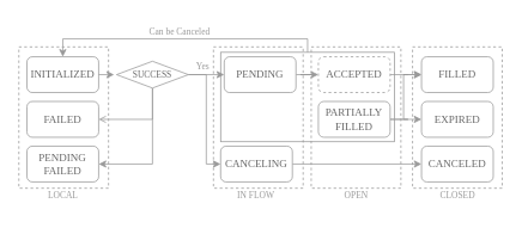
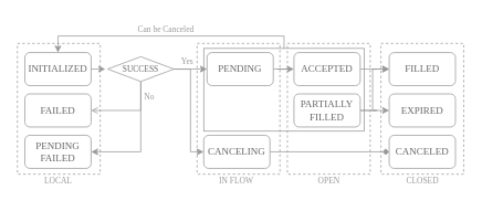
  <mxCell id="0" />
  <mxCell id="1" parent="0" />
  <mxCell id="2" value="" style="rounded=0;whiteSpace=wrap;html=1;fillColor=none;strokeColor=#999999;" parent="1" vertex="1"><mxGeometry x="245" y="58" width="194" height="100" as="geometry" /></mxCell>
  <mxCell id="3" value="&lt;font style=&quot;font-size: 10px;&quot; face=&quot;Times New Roman&quot;&gt;Yes&lt;/font&gt;" style="text;html=1;align=center;verticalAlign=middle;resizable=0;points=[];autosize=1;strokeColor=none;fillColor=none;fontColor=#999999;" parent="1" vertex="1"><mxGeometry x="205" y="58" width="40" height="30" as="geometry" /></mxCell>
  <mxCell id="4" value="" style="rounded=0;whiteSpace=wrap;html=1;fillColor=none;dashed=1;strokeColor=#999999;" parent="1" vertex="1"><mxGeometry x="237" y="52" width="100" height="158" as="geometry" /></mxCell>
  <mxCell id="5" value="" style="rounded=0;whiteSpace=wrap;html=1;fillColor=none;dashed=1;strokeColor=light-dark(#999999,#999999);" parent="1" vertex="1"><mxGeometry x="346" y="52" width="100" height="158" as="geometry" /></mxCell>
  <mxCell id="6" value="" style="rounded=0;whiteSpace=wrap;html=1;fillColor=none;dashed=1;strokeColor=#999999;" parent="1" vertex="1"><mxGeometry x="459" y="52" width="100" height="158" as="geometry" /></mxCell>
  <mxCell id="7" value="" style="rounded=0;whiteSpace=wrap;html=1;fillColor=none;dashed=1;strokeColor=light-dark(#999999,#999999);" parent="1" vertex="1"><mxGeometry x="20" y="52" width="100" height="158" as="geometry" /></mxCell>
  <mxCell id="8" style="edgeStyle=orthogonalEdgeStyle;rounded=0;orthogonalLoop=1;jettySize=auto;html=1;entryX=0.5;entryY=0;entryDx=0;entryDy=0;exitX=0.5;exitY=0;exitDx=0;exitDy=0;strokeColor=light-dark(#999999,#999999);" parent="1" source="2" target="11" edge="1"><mxGeometry relative="1" as="geometry"><mxPoint x="342" y="43" as="sourcePoint" /><mxPoint x="69" y="48" as="targetPoint" /><Array as="points"><mxPoint x="342" y="43" /><mxPoint x="69" y="43" /></Array></mxGeometry></mxCell>
  <mxCell id="9" style="edgeStyle=orthogonalEdgeStyle;rounded=0;orthogonalLoop=1;jettySize=auto;html=1;entryX=0;entryY=0.5;entryDx=0;entryDy=0;strokeColor=light-dark(#999999,#999999);" parent="1" source="10" target="17" edge="1"><mxGeometry relative="1" as="geometry" /></mxCell>
  <mxCell id="10" value="&lt;font style=&quot;&quot; face=&quot;Times New Roman&quot;&gt;PENDING&lt;/font&gt;" style="rounded=1;whiteSpace=wrap;html=1;fillColor=light-dark(#FFFFFF,#FFFFFF);strokeColor=light-dark(#999999,#999999);fontColor=#666666;" parent="1" vertex="1"><mxGeometry x="249" y="63" width="80" height="40" as="geometry" /></mxCell>
  <mxCell id="11" value="&lt;font face=&quot;Times New Roman&quot; style=&quot;&quot;&gt;INITIALIZED&lt;/font&gt;" style="rounded=1;whiteSpace=wrap;html=1;fillColor=light-dark(#FFFFFF,#FFFFFF);strokeColor=light-dark(#999999,#999999);fontColor=#666666;" parent="1" vertex="1"><mxGeometry x="29" y="63" width="80" height="40" as="geometry" /></mxCell>
  <mxCell id="12" value="&lt;font face=&quot;Times New Roman&quot; style=&quot;&quot;&gt;FAILED&lt;/font&gt;" style="rounded=1;whiteSpace=wrap;html=1;fillColor=light-dark(#FFFFFF,#FFFFFF);strokeColor=light-dark(#999999,#999999);fontColor=#666666;" parent="1" vertex="1"><mxGeometry x="29" y="113" width="80" height="40" as="geometry" /></mxCell>
  <mxCell id="13" value="&lt;font face=&quot;Times New Roman&quot; style=&quot;&quot;&gt;PENDING FAILED&lt;/font&gt;" style="rounded=1;whiteSpace=wrap;html=1;fillColor=light-dark(#FFFFFF,#FFFFFF);strokeColor=light-dark(#999999,#999999);fontColor=#666666;" parent="1" vertex="1"><mxGeometry x="29" y="163" width="80" height="40" as="geometry" /></mxCell>
- <mxCell id="14" style="edgeStyle=orthogonalEdgeStyle;rounded=0;orthogonalLoop=1;jettySize=auto;html=1;entryX=0;entryY=0.5;entryDx=0;entryDy=0;strokeColor=light-dark(#999999,#999999);" parent="1" source="15" target="22" edge="1"><mxGeometry relative="1" as="geometry" /></mxCell>
+ <mxCell id="14" style="edgeStyle=orthogonalEdgeStyle;rounded=0;orthogonalLoop=1;jettySize=auto;html=1;entryX=0;entryY=0.5;entryDx=0;entryDy=0;strokeColor=light-dark(#999999,#999999);endArrow=diamond;" parent="1" source="15" target="22" edge="1"><mxGeometry relative="1" as="geometry" /></mxCell>
  <mxCell id="15" value="&lt;font style=&quot;&quot; face=&quot;Times New Roman&quot;&gt;CANCELING&lt;/font&gt;" style="rounded=1;whiteSpace=wrap;html=1;fillColor=light-dark(#FFFFFF,#FFFFFF);strokeColor=light-dark(#999999,#999999);fontColor=#666666;" parent="1" vertex="1"><mxGeometry x="245" y="163" width="80" height="40" as="geometry" /></mxCell>
  <mxCell id="16" style="edgeStyle=orthogonalEdgeStyle;rounded=0;orthogonalLoop=1;jettySize=auto;html=1;entryX=0;entryY=0.5;entryDx=0;entryDy=0;strokeColor=light-dark(#999999,#999999);" parent="1" source="17" target="21" edge="1"><mxGeometry relative="1" as="geometry" /></mxCell>
- <mxCell id="17" value="&lt;font style=&quot;&quot; face=&quot;Times New Roman&quot;&gt;ACCEPTED&lt;/font&gt;" style="rounded=1;whiteSpace=wrap;html=1;fillColor=light-dark(#FFFFFF,#FFFFFF);strokeColor=light-dark(#999999,#999999);fontColor=#666666;dashed=1;" parent="1" vertex="1"><mxGeometry x="354" y="63" width="80" height="40" as="geometry" /></mxCell>
+ <mxCell id="17" value="&lt;font style=&quot;&quot; face=&quot;Times New Roman&quot;&gt;ACCEPTED&lt;/font&gt;" style="rounded=1;whiteSpace=wrap;html=1;fillColor=light-dark(#FFFFFF,#FFFFFF);strokeColor=light-dark(#999999,#999999);fontColor=#666666;" parent="1" vertex="1"><mxGeometry x="354" y="63" width="80" height="40" as="geometry" /></mxCell>
  <mxCell id="18" style="edgeStyle=orthogonalEdgeStyle;rounded=0;orthogonalLoop=1;jettySize=auto;html=1;entryX=0;entryY=0.5;entryDx=0;entryDy=0;strokeColor=light-dark(#999999,#999999);" parent="1" source="20" target="21" edge="1"><mxGeometry relative="1" as="geometry"><Array as="points"><mxPoint x="449" y="133" /><mxPoint x="449" y="83" /></Array></mxGeometry></mxCell>
  <mxCell id="19" style="edgeStyle=orthogonalEdgeStyle;rounded=0;orthogonalLoop=1;jettySize=auto;html=1;entryX=0;entryY=0.5;entryDx=0;entryDy=0;strokeColor=light-dark(#999999,#999999);" parent="1" source="20" target="23" edge="1"><mxGeometry relative="1" as="geometry" /></mxCell>
  <mxCell id="20" value="&lt;font face=&quot;Times New Roman&quot; style=&quot;&quot;&gt;PARTIALLY FILLED&lt;/font&gt;" style="rounded=1;whiteSpace=wrap;html=1;fillColor=light-dark(#FFFFFF,#FFFFFF);strokeColor=light-dark(#999999,#999999);fontColor=#666666;" parent="1" vertex="1"><mxGeometry x="354" y="113" width="80" height="40" as="geometry" /></mxCell>
  <mxCell id="21" value="&lt;font style=&quot;&quot; face=&quot;Times New Roman&quot;&gt;FILLED&lt;/font&gt;" style="rounded=1;whiteSpace=wrap;html=1;fillColor=light-dark(#FFFFFF,#FFFFFF);strokeColor=light-dark(#999999,#999999);fontColor=#666666;" parent="1" vertex="1"><mxGeometry x="469" y="63" width="80" height="40" as="geometry" /></mxCell>
  <mxCell id="22" value="&lt;font style=&quot;&quot; face=&quot;Times New Roman&quot;&gt;CANCELED&lt;/font&gt;" style="rounded=1;whiteSpace=wrap;html=1;fillColor=light-dark(#FFFFFF,#FFFFFF);strokeColor=light-dark(#999999,#999999);fontColor=#666666;" parent="1" vertex="1"><mxGeometry x="469" y="163" width="80" height="40" as="geometry" /></mxCell>
  <mxCell id="23" value="&lt;font style=&quot;&quot; face=&quot;Times New Roman&quot;&gt;EXPIRED&lt;/font&gt;" style="rounded=1;whiteSpace=wrap;html=1;fillColor=light-dark(#FFFFFF,#FFFFFF);strokeColor=light-dark(#999999,#999999);fontColor=#666666;" parent="1" vertex="1"><mxGeometry x="469" y="113" width="80" height="40" as="geometry" /></mxCell>
  <mxCell id="24" style="edgeStyle=orthogonalEdgeStyle;rounded=0;orthogonalLoop=1;jettySize=auto;html=1;entryX=1;entryY=0.5;entryDx=0;entryDy=0;strokeColor=light-dark(#999999,#999999);endArrow=open;" parent="1" source="28" target="12" edge="1"><mxGeometry relative="1" as="geometry"><Array as="points"><mxPoint x="169" y="133" /></Array></mxGeometry></mxCell>
  <mxCell id="25" style="edgeStyle=orthogonalEdgeStyle;rounded=0;orthogonalLoop=1;jettySize=auto;html=1;entryX=1;entryY=0.5;entryDx=0;entryDy=0;strokeColor=light-dark(#999999,#999999);" parent="1" source="28" target="13" edge="1"><mxGeometry relative="1" as="geometry"><Array as="points"><mxPoint x="169" y="183" /></Array></mxGeometry></mxCell>
  <mxCell id="26" style="edgeStyle=orthogonalEdgeStyle;rounded=0;orthogonalLoop=1;jettySize=auto;html=1;entryX=0;entryY=0.5;entryDx=0;entryDy=0;strokeColor=light-dark(#999999,#999999);" parent="1" source="28" target="10" edge="1"><mxGeometry relative="1" as="geometry" /></mxCell>
  <mxCell id="27" style="edgeStyle=orthogonalEdgeStyle;rounded=0;orthogonalLoop=1;jettySize=auto;html=1;entryX=0;entryY=0.5;entryDx=0;entryDy=0;strokeColor=light-dark(#999999,#999999);" parent="1" source="28" target="15" edge="1"><mxGeometry relative="1" as="geometry"><Array as="points"><mxPoint x="229" y="83" /><mxPoint x="229" y="183" /></Array></mxGeometry></mxCell>
  <mxCell id="28" value="&lt;font style=&quot;font-size: 10px; color: light-dark(rgb(102, 102, 102), rgb(102, 102, 102));&quot; face=&quot;Times New Roman&quot;&gt;SUCCESS&lt;/font&gt;" style="rhombus;whiteSpace=wrap;html=1;strokeColor=light-dark(#999999,#999999);fillColor=light-dark(#FFFFFF,#FFFFFF);" parent="1" vertex="1"><mxGeometry x="129" y="68" width="80" height="30" as="geometry" /></mxCell>
  <mxCell id="29" style="edgeStyle=orthogonalEdgeStyle;rounded=0;orthogonalLoop=1;jettySize=auto;html=1;entryX=-0.035;entryY=0.501;entryDx=0;entryDy=0;entryPerimeter=0;strokeColor=light-dark(#999999,#999999);" parent="1" source="11" target="28" edge="1"><mxGeometry relative="1" as="geometry"><Array as="points"><mxPoint x="119" y="83" /><mxPoint x="119" y="83" /></Array></mxGeometry></mxCell>
+ <mxCell id="30" value="&lt;font style=&quot;font-size: 10px;&quot; face=&quot;Times New Roman&quot;&gt;No&lt;/font&gt;" style="text;html=1;align=center;verticalAlign=middle;resizable=0;points=[];autosize=1;strokeColor=none;fillColor=none;fontColor=#999999;" parent="1" vertex="1"><mxGeometry x="159" y="101" width="40" height="30" as="geometry" /></mxCell>
  <mxCell id="31" value="&lt;font style=&quot;font-size: 10px;&quot; face=&quot;Times New Roman&quot;&gt;Can be Canceled&lt;/font&gt;" style="text;html=1;align=center;verticalAlign=middle;resizable=0;points=[];autosize=1;strokeColor=none;fillColor=none;fontColor=#999999;" parent="1" vertex="1"><mxGeometry x="154" y="20" width="90" height="30" as="geometry" /></mxCell>
  <mxCell id="32" value="&lt;font style=&quot;font-size: 10px;&quot; face=&quot;Times New Roman&quot;&gt;IN FLOW&lt;/font&gt;" style="text;html=1;align=center;verticalAlign=middle;resizable=0;points=[];autosize=1;strokeColor=none;fillColor=none;fontColor=#999999;" parent="1" vertex="1"><mxGeometry x="254" y="203" width="60" height="30" as="geometry" /></mxCell>
  <mxCell id="33" value="&lt;span style=&quot;font-family: &amp;quot;Times New Roman&amp;quot;; font-size: 10px;&quot;&gt;OPEN&lt;/span&gt;" style="text;html=1;align=center;verticalAlign=middle;resizable=0;points=[];autosize=1;strokeColor=none;fillColor=none;fontColor=#999999;" parent="1" vertex="1"><mxGeometry x="371" y="203" width="50" height="30" as="geometry" /></mxCell>
  <mxCell id="34" value="&lt;span style=&quot;font-family: &amp;quot;Times New Roman&amp;quot;; font-size: 10px;&quot;&gt;CLOSED&lt;/span&gt;" style="text;html=1;align=center;verticalAlign=middle;resizable=0;points=[];autosize=1;strokeColor=none;fillColor=none;fontColor=#999999;" parent="1" vertex="1"><mxGeometry x="479" y="203" width="60" height="30" as="geometry" /></mxCell>
  <mxCell id="35" value="&lt;span style=&quot;font-family: &amp;quot;Times New Roman&amp;quot;; font-size: 10px;&quot;&gt;LOCAL&lt;/span&gt;" style="text;html=1;align=center;verticalAlign=middle;resizable=0;points=[];autosize=1;strokeColor=none;fillColor=none;fontColor=#999999;" parent="1" vertex="1"><mxGeometry x="39" y="203" width="60" height="30" as="geometry" /></mxCell>
